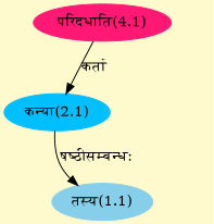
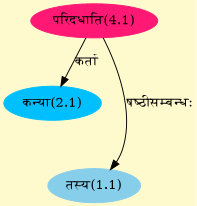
  digraph {
    bgcolor=lemonchiffon1
    compound=true
    rankdir=BT
    node [style=filled]
    edge [dir=back]
    n1 [color="#87CEEB" label="तस्य(1.1)"]
    n2 [color="#00BFFF" label="कन्या(2.1)"]
    n3 [color="#FF1975" label="परिदधाति(4.1)"]
-   n1 -> n2 [label="षष्ठीसम्बन्धः"]
+   n1 -> n3 [label="षष्ठीसम्बन्धः"]
    n2 -> n3 [label="कर्ता"]
  }
